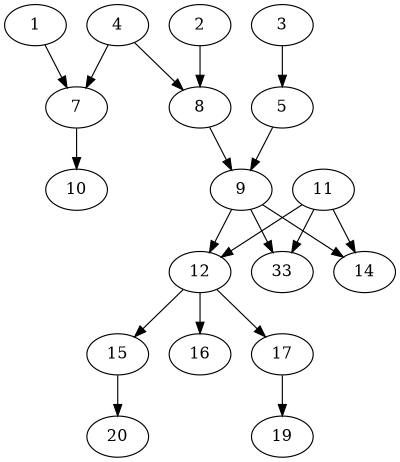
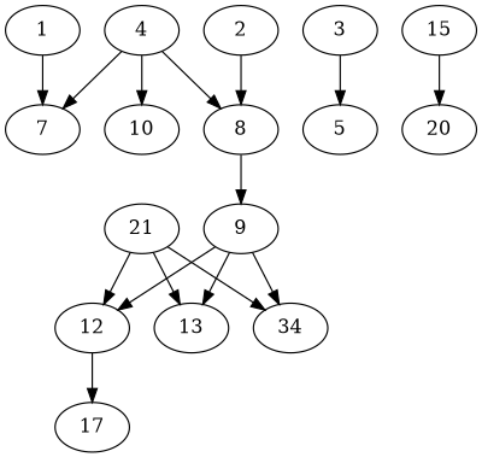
  digraph {
    node [alpha=0.07]
    1 [alpha=0.05 expect_size=28094464]
    7 [alpha=0.06 expect_size=40156160]
    10 [alpha=0.17 expect_size=12360704]
-   11 [alpha=0.16 expect_size=51484672]
+   11 [alpha=0.16 expect_size=51484672 label=21]
    12 [expect_size=15206400]
-   13 [alpha=0.04 expect_size=7155712 label=33]
-   14 [alpha=0.12 expect_size=22509568]
+   13 [alpha=0.04 expect_size=7155712]
+   14 [alpha=0.12 expect_size=22509568 label=34]
    2 [alpha=0.17 expect_size=29416448]
    8 [alpha=0.05 expect_size=36478976]
    9 [alpha=0.04 expect_size=34576384]
    3 [expect_size=47015936]
    5 [alpha=0.04 expect_size=8844288]
    4 [alpha=0.08 expect_size=49944576]
    15 [expect_size=41043968]
-   16 [alpha=0.19 expect_size=49355776]
    17 [alpha=0.10 expect_size=9905152]
    20 [alpha=0.10 expect_size=46147584]
-   19 [alpha=0.14 expect_size=36013056]
    1 -> 7
-   7 -> 10
+   4 -> 10
    11 -> 12
    11 -> 13
    11 -> 14
-   12 -> 15
-   12 -> 16
    12 -> 17
    2 -> 8
    8 -> 9
    9 -> 12
    9 -> 13
    9 -> 14
    3 -> 5
-   5 -> 9
    4 -> 7
    4 -> 8
    15 -> 20
-   17 -> 19
  }
